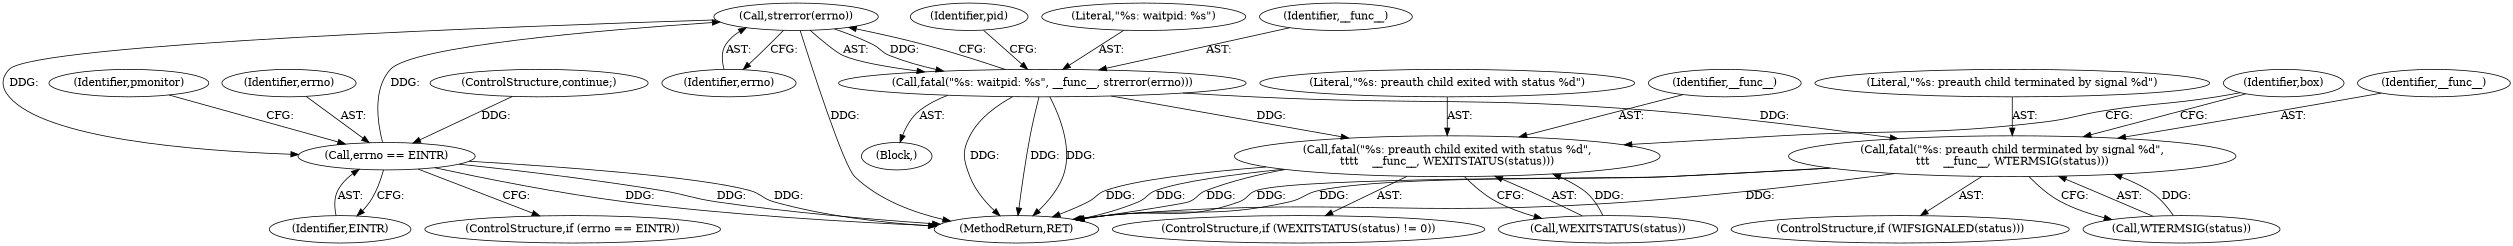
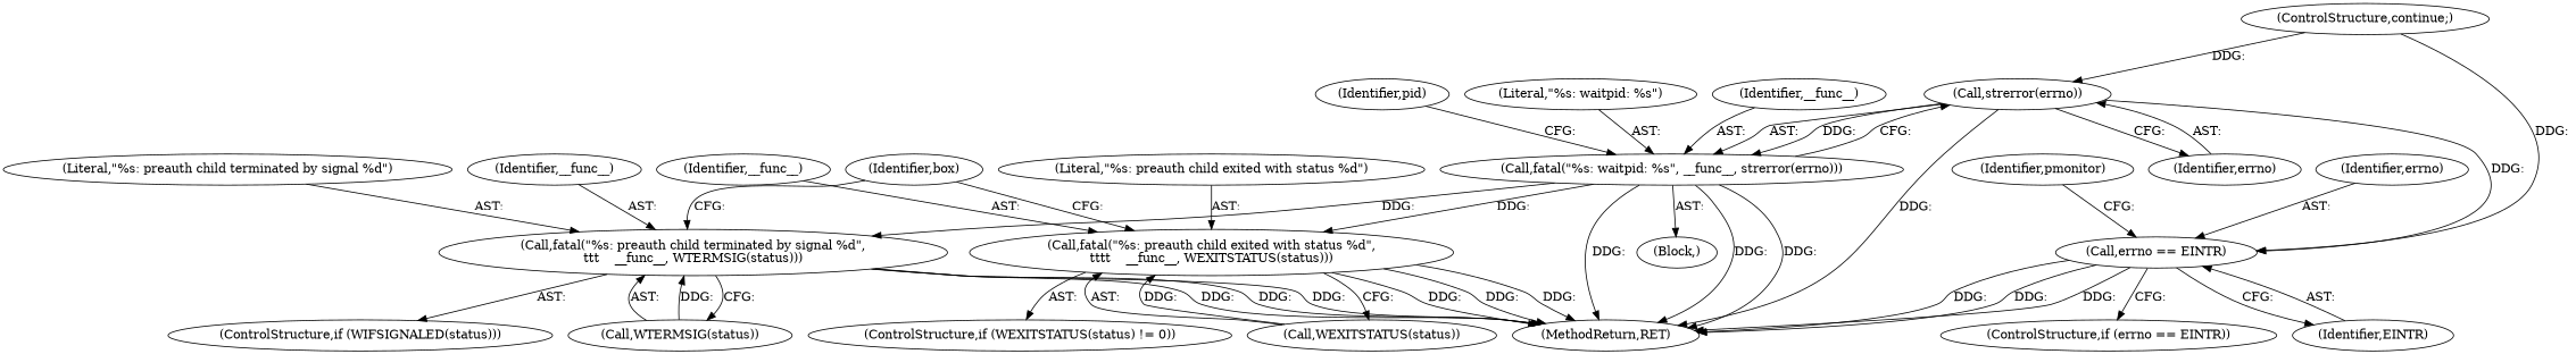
  digraph {
    n1 [label="(Call,strerror(errno))"]
    n2 [label="(Call,errno == EINTR)"]
    n3 [label="(Call,fatal(\"%s: waitpid: %s\", __func__, strerror(errno)))"]
    n4 [label="(Identifier,errno)"]
    n5 [label="(MethodReturn,RET)"]
    n6 [label="(ControlStructure,if (errno == EINTR))"]
    n7 [label="(Identifier,EINTR)"]
    n8 [label="(Call,fatal(\"%s: preauth child exited with status %d\",\n\t\t\t\t    __func__, WEXITSTATUS(status)))"]
    n9 [label="(Call,fatal(\"%s: preauth child terminated by signal %d\",\n\t\t\t    __func__, WTERMSIG(status)))"]
    n10 [label="(Block,)"]
    n11 [label="(ControlStructure,if (WEXITSTATUS(status) != 0))"]
    n12 [label="(Call,WEXITSTATUS(status))"]
    n13 [label="(ControlStructure,if (WIFSIGNALED(status)))"]
    n14 [label="(Call,WTERMSIG(status))"]
    n15 [label="(Identifier,pid)"]
    n16 [label="(Literal,\"%s: preauth child exited with status %d\")"]
    n17 [label="(Literal,\"%s: preauth child terminated by signal %d\")"]
    n18 [label="(ControlStructure,continue;)"]
    n19 [label="(Identifier,pmonitor)"]
    n20 [label="(Literal,\"%s: waitpid: %s\")"]
    n21 [label="(Identifier,__func__)"]
    n22 [label="(Identifier,__func__)"]
    n23 [label="(Identifier,errno)"]
    n24 [label="(Identifier,box)"]
    n25 [label="(Identifier,__func__)"]
    n1 -> n2 [label="DDG: "]
    n1 -> n3 [label="AST: "]
    n1 -> n3 [label="DDG: "]
    n1 -> n4 [label="CFG: "]
    n1 -> n5 [label="DDG: "]
-   n2 -> n1 [label="DDG: "]
+   n18 -> n1 [label="DDG: "]
    n2 -> n5 [label="DDG: "]
    n2 -> n5 [label="DDG: "]
    n2 -> n5 [label="DDG: "]
    n2 -> n6 [label="CFG: "]
    n2 -> n7 [label="CFG: "]
    n3 -> n1 [label="CFG: "]
    n3 -> n5 [label="DDG: "]
    n3 -> n5 [label="DDG: "]
    n3 -> n5 [label="DDG: "]
    n3 -> n8 [label="DDG: "]
    n3 -> n9 [label="DDG: "]
    n3 -> n10 [label="AST: "]
    n4 -> n1 [label="AST: "]
    n7 -> n2 [label="AST: "]
    n8 -> n5 [label="DDG: "]
    n8 -> n5 [label="DDG: "]
    n8 -> n5 [label="DDG: "]
    n8 -> n11 [label="AST: "]
    n8 -> n12 [label="CFG: "]
    n9 -> n5 [label="DDG: "]
    n9 -> n5 [label="DDG: "]
    n9 -> n5 [label="DDG: "]
    n9 -> n13 [label="AST: "]
    n9 -> n14 [label="CFG: "]
    n12 -> n8 [label="AST: "]
    n12 -> n8 [label="DDG: "]
    n14 -> n9 [label="AST: "]
    n14 -> n9 [label="DDG: "]
    n15 -> n3 [label="CFG: "]
    n16 -> n8 [label="AST: "]
    n17 -> n9 [label="AST: "]
    n18 -> n2 [label="DDG: "]
    n19 -> n2 [label="CFG: "]
    n20 -> n3 [label="AST: "]
    n21 -> n3 [label="AST: "]
    n22 -> n9 [label="AST: "]
    n23 -> n2 [label="AST: "]
    n24 -> n8 [label="CFG: "]
    n24 -> n9 [label="CFG: "]
    n25 -> n8 [label="AST: "]
  }
